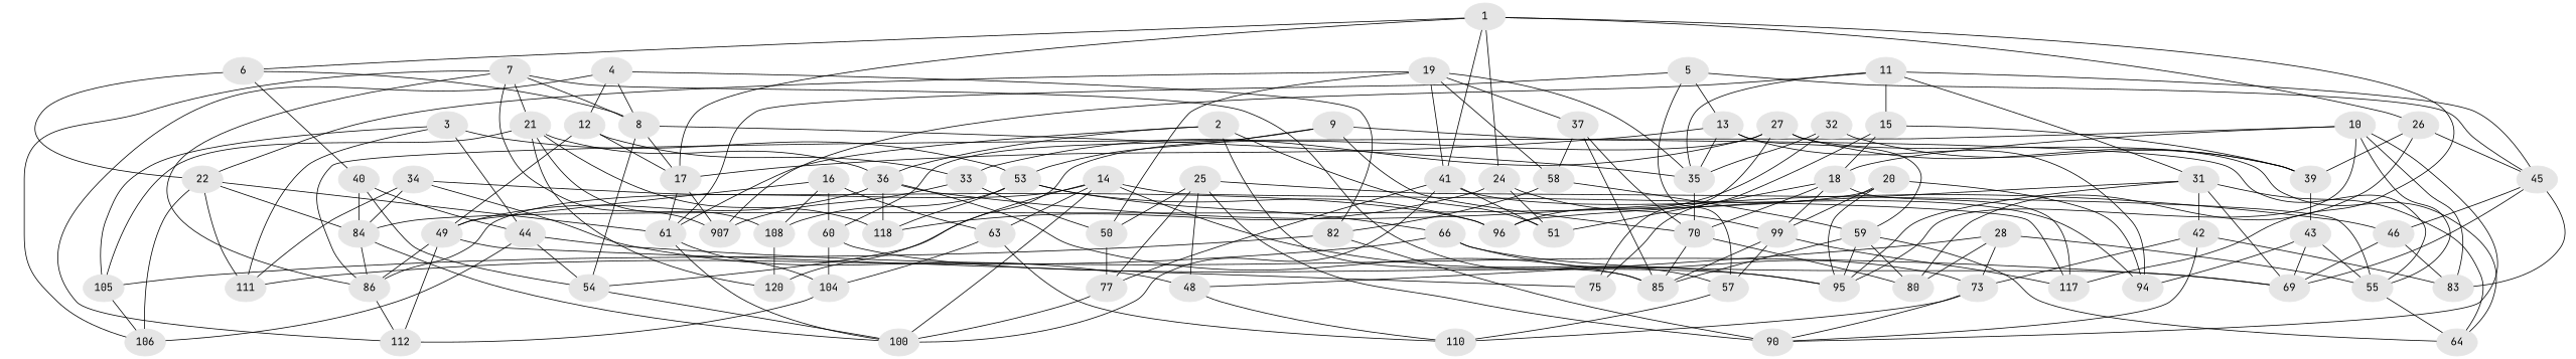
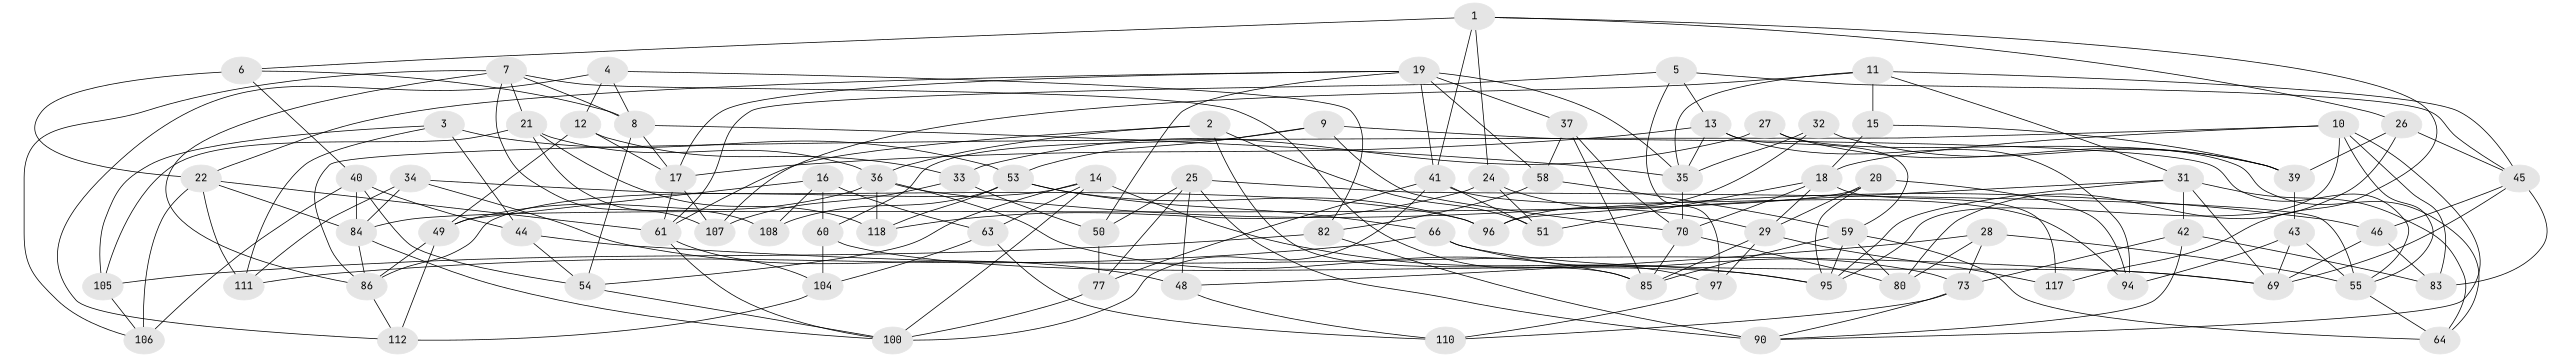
  graph {
    fontname="JetBrains Mono"
    node [color=gray90 fontname="JetBrains Mono" style=filled]
    edge [fontname="JetBrains Mono"]
    1 [super="+67"]
    6
    17 [super="+101"]
    24
    26
    41 [super="+62"]
    117
    8 [super="+68"]
    22 [super="+87"]
    40
    61 [super="+115"]
-   107 [label=907]
+   107
    51
-   29 [super="+79" label=99]
+   29 [super="+79"]
    118
    45 [super="+94"]
    39 [super="+72"]
    80
    n19 [label=94]
    100 [super="+122"]
    77
    36 [super="+71"]
    85 [super="+103"]
    49 [super="+113"]
    46
    2
    104
    44 [super="+57"]
    106
    54 [super="+74"]
    69 [super="+98"]
    3
    53 [super="+93"]
    105
    111
    108
    96
    66
    35 [super="+38"]
    4
    12
    82
    112
    33
    90 [super="+102"]
    11 [super="+23"]
    15
    31 [super="+114"]
    5
-   97 [label=57]
+   97
    13
    83
    110
    84 [super="+91"]
    7 [super="+92"]
    21 [super="+52"]
    86 [super="+88"]
-   120
    70 [super="+109"]
    9
    55 [super="+56"]
    60
    64
    95 [super="+119"]
    10 [super="+116"]
    18 [super="+76"]
-   75
    42
    50
    59 [super="+78"]
    14 [super="+81"]
    63
    43
    16
    19 [super="+30"]
    37
    58
    20
    25 [super="+47"]
    48
    27 [super="+89"]
    28 [super="+65"]
    73 [super="+121"]
    32
    34
    1 -- 6
-   1 -- 17
+   19 -- 17
    1 -- 24
    1 -- 26
    1 -- 41
    1 -- 117
    6 -- 8
    6 -- 22
    6 -- 40
    17 -- 61
    17 -- 107
    24 -- 51
    24 -- 29
    24 -- 118
    26 -- 45
    26 -- 39
    26 -- 80
    41 -- 51
    41 -- n19
    41 -- 100
    41 -- 77
    8 -- 17
    8 -- 54
    8 -- 35
    22 -- 61
    22 -- 106
    22 -- 111
    22 -- 84
    40 -- 44
    40 -- 54
    40 -- 84
    61 -- 100
    61 -- 104
    29 -- 117
    29 -- 85
    29 -- 97
    45 -- 46
    45 -- 69
    45 -- 83
    39 -- 43
    77 -- 100
    36 -- 118
    36 -- 85
    36 -- 49
    36 -- 46
    49 -- 112
    49 -- 86
-   49 -- 75
    46 -- 69
    46 -- 83
    2 -- 61
    2 -- 51
    2 -- 36
    2 -- 85
    104 -- 112
-   44 -- 106
+   40 -- 106
    44 -- 54 [weight=2]
    44 -- 69
    54 -- 100
    3 -- 44
    3 -- 53
    3 -- 105
    3 -- 111
    53 -- 118
    53 -- 108
    53 -- 96
    53 -- 66
    105 -- 106
-   108 -- 120
    66 -- 69
    66 -- 111
    66 -- 73
    35 -- 70
    4 -- 8
    4 -- 12
    4 -- 82
    4 -- 112
    12 -- 17
    12 -- 49
    12 -- 33
    82 -- 105
    82 -- 90
    33 -- 107
    33 -- 50
    11 -- 107
    11 -- 45
    11 -- 35
    11 -- 15
    11 -- 31
    15 -- 39
    15 -- 18
-   15 -- 75
    31 -- 69
    31 -- 96
    31 -- 64
    31 -- 95
    31 -- 42
    5 -- 61
    5 -- 45
    5 -- 97
    5 -- 13
    97 -- 110
    13 -- 17
    13 -- n19
    13 -- 35
    13 -- 59
    84 -- 100
    84 -- 86
    7 -- 8
    7 -- 107
    7 -- 106
    7 -- 97
    7 -- 21
    7 -- 86
    21 -- 118
    21 -- 36
    21 -- 105
    21 -- 108
-   21 -- 120
    86 -- 112
    70 -- 80
    70 -- 85
    9 -- 53
    9 -- 70
    9 -- 55
    9 -- 60
    55 -- 64
    60 -- 104
    60 -- 95
    10 -- 90
    10 -- 83
    10 -- 86
    10 -- 55
    10 -- 95
    10 -- 18
    18 -- 117
    18 -- 51
    18 -- 29
    18 -- 70
    42 -- 90
    42 -- 83
    42 -- 73
    50 -- 77
    59 -- 80
    59 -- 85
    59 -- 64
    59 -- 95
-   14 -- 117
    14 -- 100
    14 -- 54
    14 -- 86
    14 -- 95
    14 -- 63
    63 -- 104
    63 -- 110
    43 -- n19
    43 -- 69
    43 -- 55
    16 -- 49
    16 -- 108
    16 -- 60
    16 -- 63
    19 -- 41
    19 -- 22
    19 -- 35
    19 -- 50
    19 -- 37
    19 -- 58
    37 -- 85
    37 -- 70
    37 -- 58
    58 -- 82
    58 -- 59
    20 -- 29
    20 -- n19
    20 -- 84
    20 -- 95
    25 -- 77
    25 -- 90 [weight=2]
    25 -- 55
    25 -- 50
    25 -- 48
    48 -- 110
    27 -- 39
    27 -- 33
-   27 -- 120 [weight=2]
    27 -- 64
-   27 -- 75
    28 -- 80
    28 -- 55
    28 -- 48
    28 -- 73 [weight=2]
    73 -- 90
    73 -- 110
    32 -- 39 [weight=2]
    32 -- 96
    32 -- 35
    34 -- 111
    34 -- 96
    34 -- 84
    34 -- 48
  }
